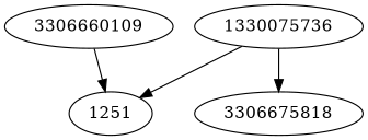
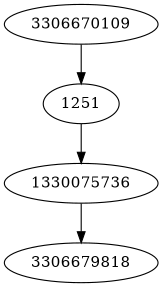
  strict digraph {
    1330075736
    1251
-   3306675818
-   3306670109 [label=3306660109]
-   1330075736 -> 1251
+   3306675818 [label=3306679818]
+   3306670109
+   1251 -> 1330075736
    1330075736 -> 3306675818
    3306670109 -> 1251
  }
